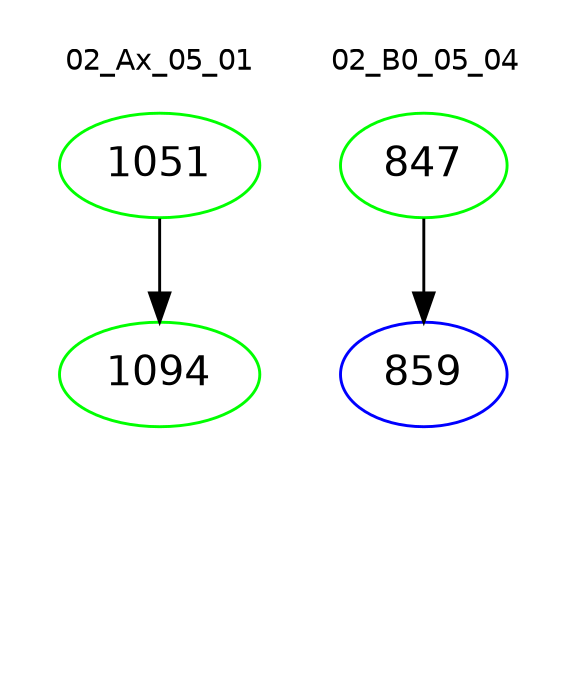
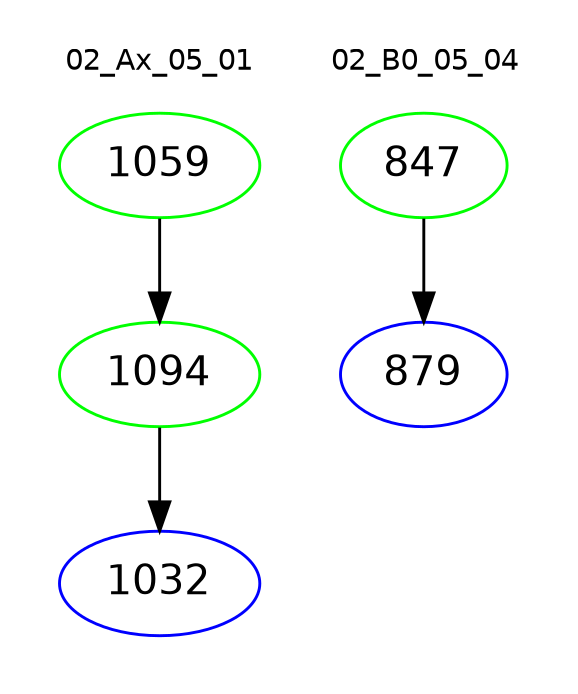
  digraph {
    fontname="DejaVu Sans"
    node [color=green fontname="DejaVu Sans"]
    edge [color=black fontname="DejaVu Sans"]
-   n1 [label=1051]
+   n1 [label=1059]
    n2 [label=1094]
+   n3 [color=blue label=1032]
    n4 [label=847]
-   n5 [color=blue label=859]
+   n5 [color=blue label=879]
    subgraph cluster_1 {
      color=white
      fontsize=10
      label="02_Ax_05_01"
      n1
      n2
+     n3
    }
    subgraph cluster_2 {
      color=white
      fontsize=10
      label="02_B0_05_04"
      n4
      n5
    }
    n1 -> n2
+   n2 -> n3
    n4 -> n5
  }
